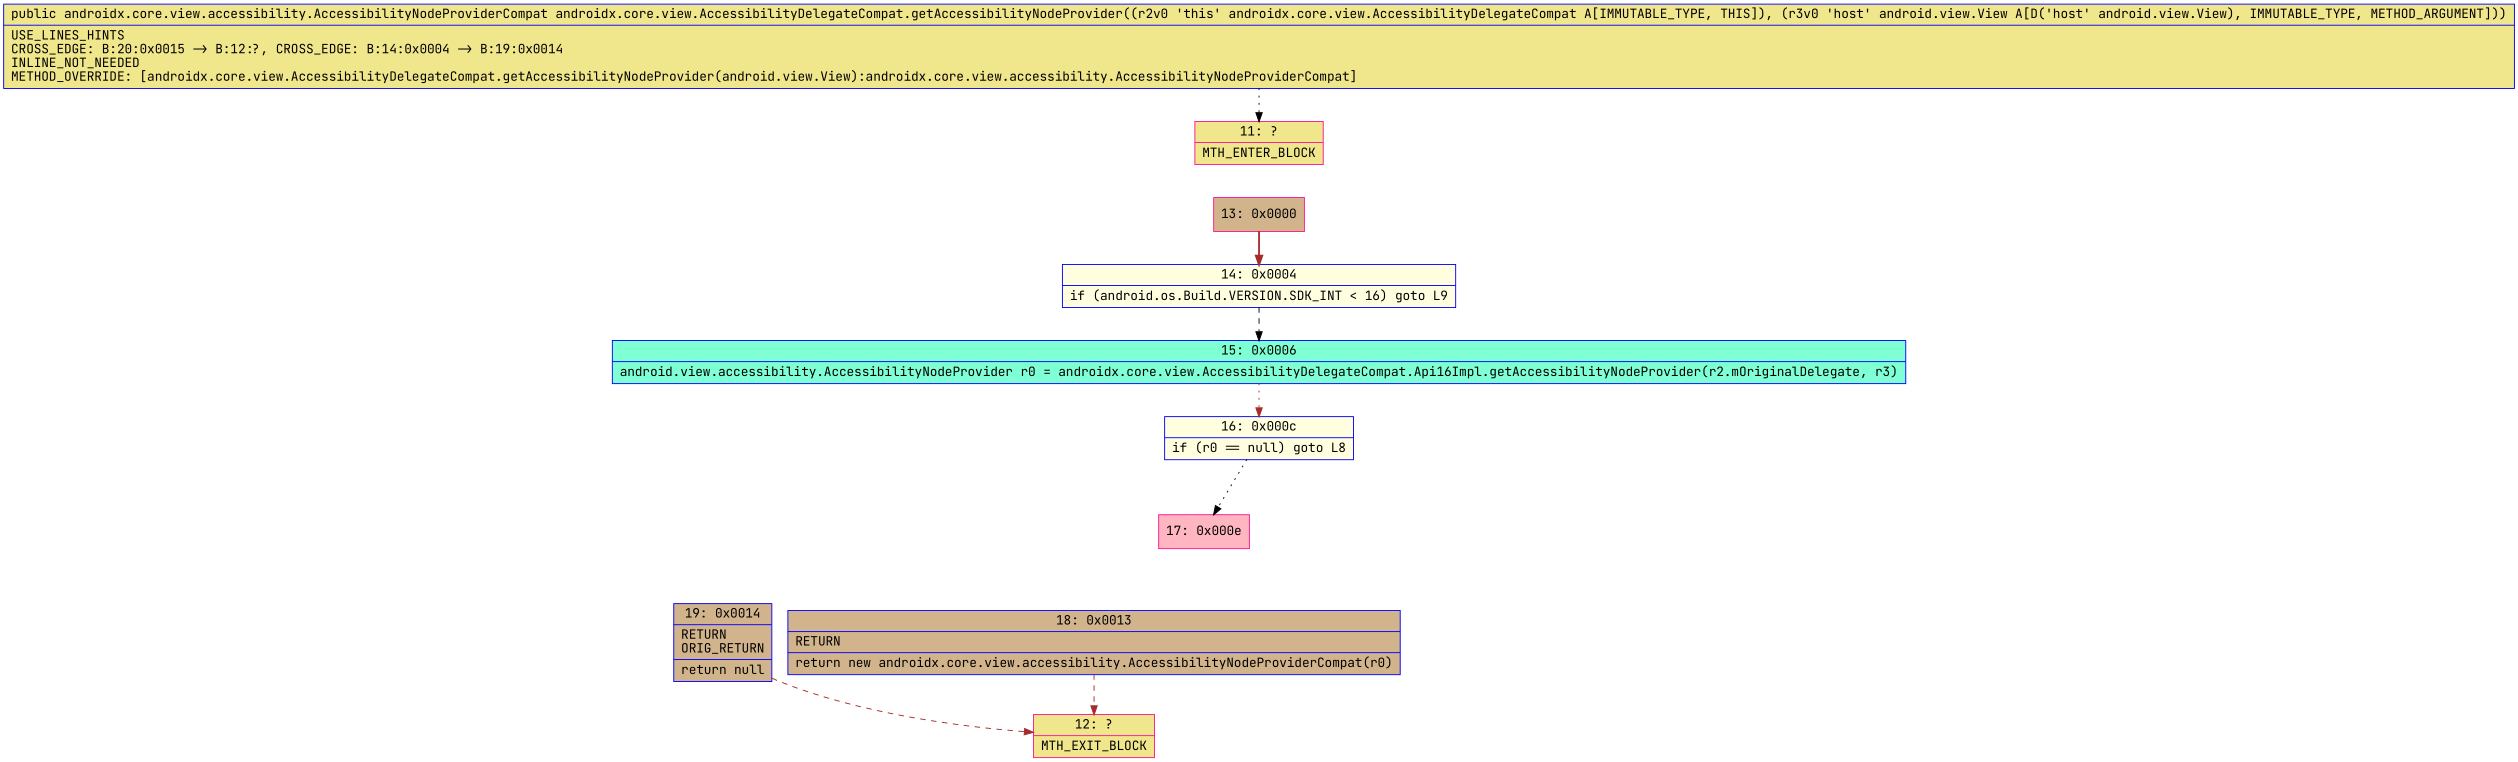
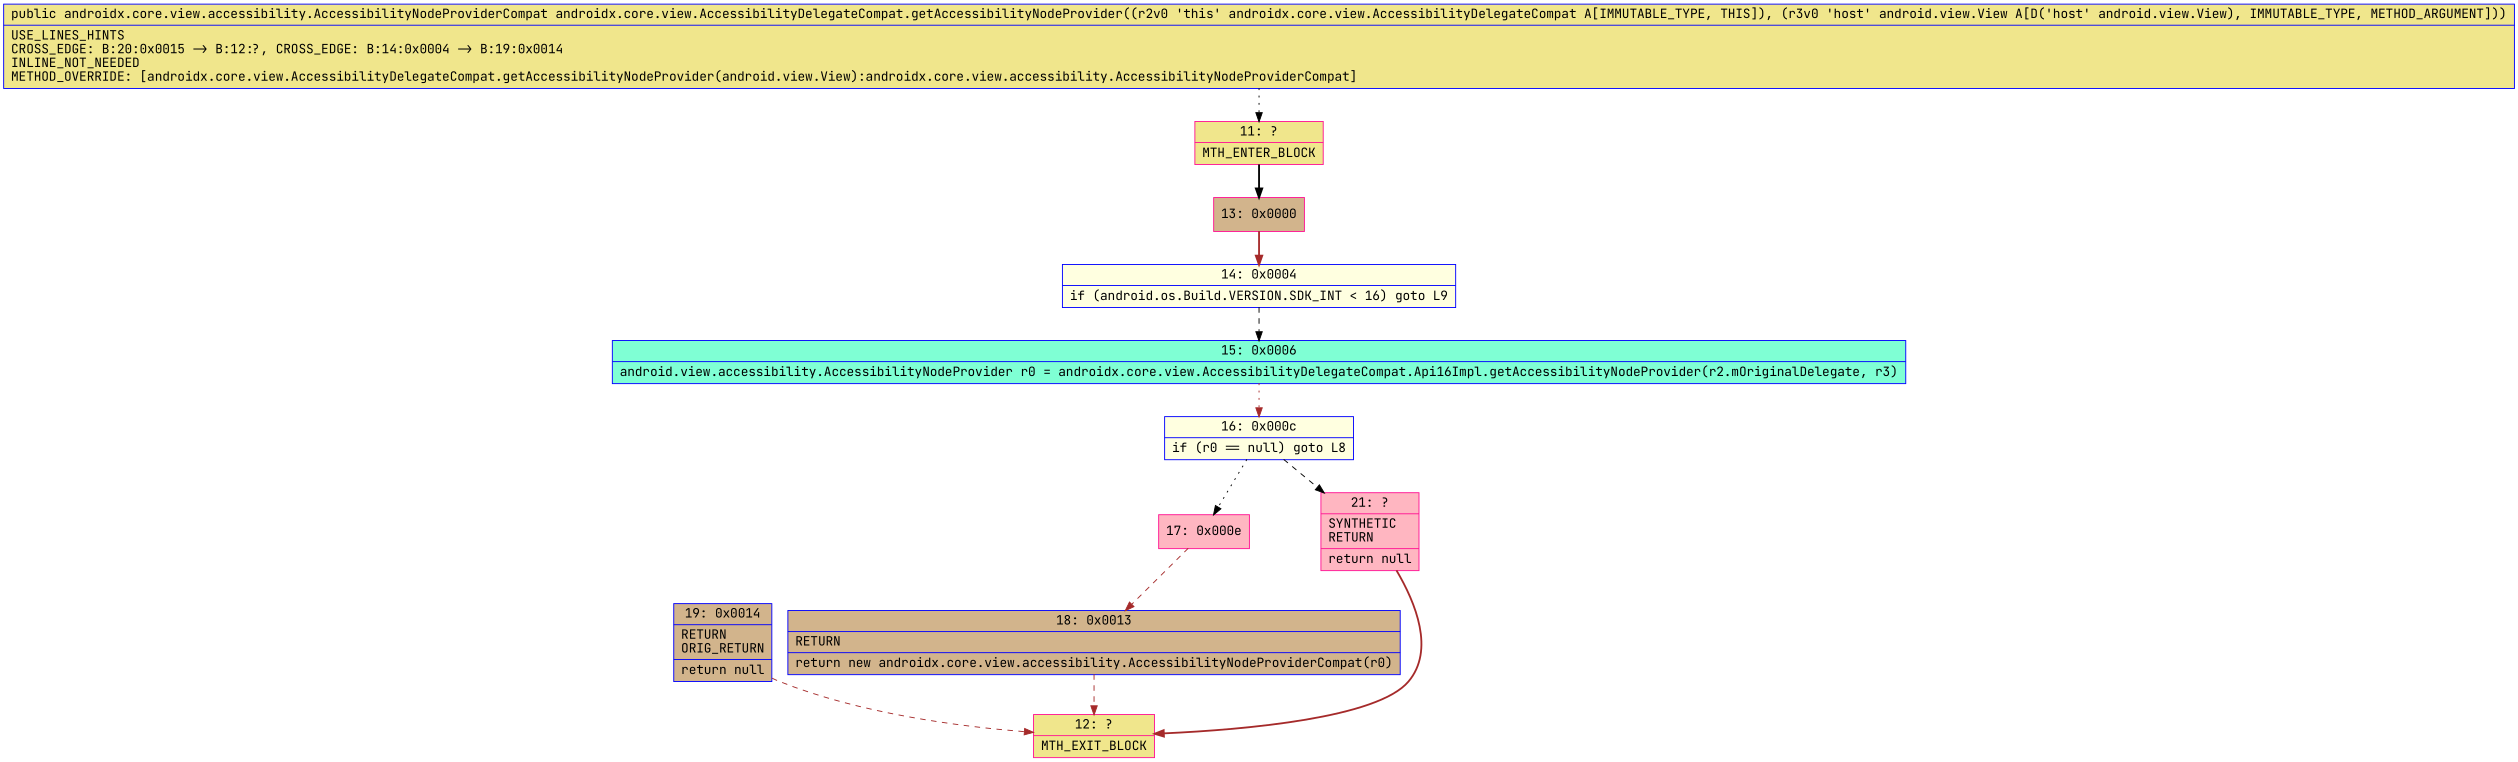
  digraph {
    fontname="JetBrains Mono"
    node [color=blue fillcolor=khaki fontname="JetBrains Mono" shape=record style=filled]
    edge [color=brown fontname="JetBrains Mono" style=dashed]
    n1 [color=deeppink label="{11\:\ ?|MTH_ENTER_BLOCK\l}"]
    n2 [color=deeppink fillcolor=tan label="{13\:\ 0x0000}"]
    n3 [fillcolor=lightyellow label="{14\:\ 0x0004|if (android.os.Build.VERSION.SDK_INT \< 16) goto L9\l}"]
    n4 [fillcolor=aquamarine label="{15\:\ 0x0006|android.view.accessibility.AccessibilityNodeProvider r0 = androidx.core.view.AccessibilityDelegateCompat.Api16Impl.getAccessibilityNodeProvider(r2.mOriginalDelegate, r3)\l}"]
    n5 [fillcolor=lightyellow label="{16\:\ 0x000c|if (r0 == null) goto L8\l}"]
    n6 [fillcolor=tan label="{19\:\ 0x0014|RETURN\lORIG_RETURN\l|return null\l}"]
    n7 [color=deeppink label="{12\:\ ?|MTH_EXIT_BLOCK\l}"]
    n8 [color=deeppink fillcolor=lightpink label="{17\:\ 0x000e}"]
+   n9 [color=deeppink fillcolor=lightpink label="{21\:\ ?|SYNTHETIC\lRETURN\l|return null\l}"]
    n10 [fillcolor=tan label="{18\:\ 0x0013|RETURN\l|return new androidx.core.view.accessibility.AccessibilityNodeProviderCompat(r0)\l}"]
    n11 [label="{public androidx.core.view.accessibility.AccessibilityNodeProviderCompat androidx.core.view.AccessibilityDelegateCompat.getAccessibilityNodeProvider((r2v0 'this' androidx.core.view.AccessibilityDelegateCompat A[IMMUTABLE_TYPE, THIS]), (r3v0 'host' android.view.View A[D('host' android.view.View), IMMUTABLE_TYPE, METHOD_ARGUMENT]))  | USE_LINES_HINTS\lCROSS_EDGE: B:20:0x0015 \-\> B:12:?, CROSS_EDGE: B:14:0x0004 \-\> B:19:0x0014\lINLINE_NOT_NEEDED\lMETHOD_OVERRIDE: [androidx.core.view.AccessibilityDelegateCompat.getAccessibilityNodeProvider(android.view.View):androidx.core.view.accessibility.AccessibilityNodeProviderCompat]\l}"]
+   n1 -> n2 [color=black style=bold]
    n2 -> n3 [style=bold]
    n3 -> n4 [color=black]
    n4 -> n5 [style=dotted]
    n5 -> n8 [color=black style=dotted]
+   n5 -> n9 [color=black]
    n6 -> n7
+   n8 -> n10
+   n9 -> n7 [style=bold]
    n10 -> n7
    n11 -> n1 [color=black style=dotted]
  }
